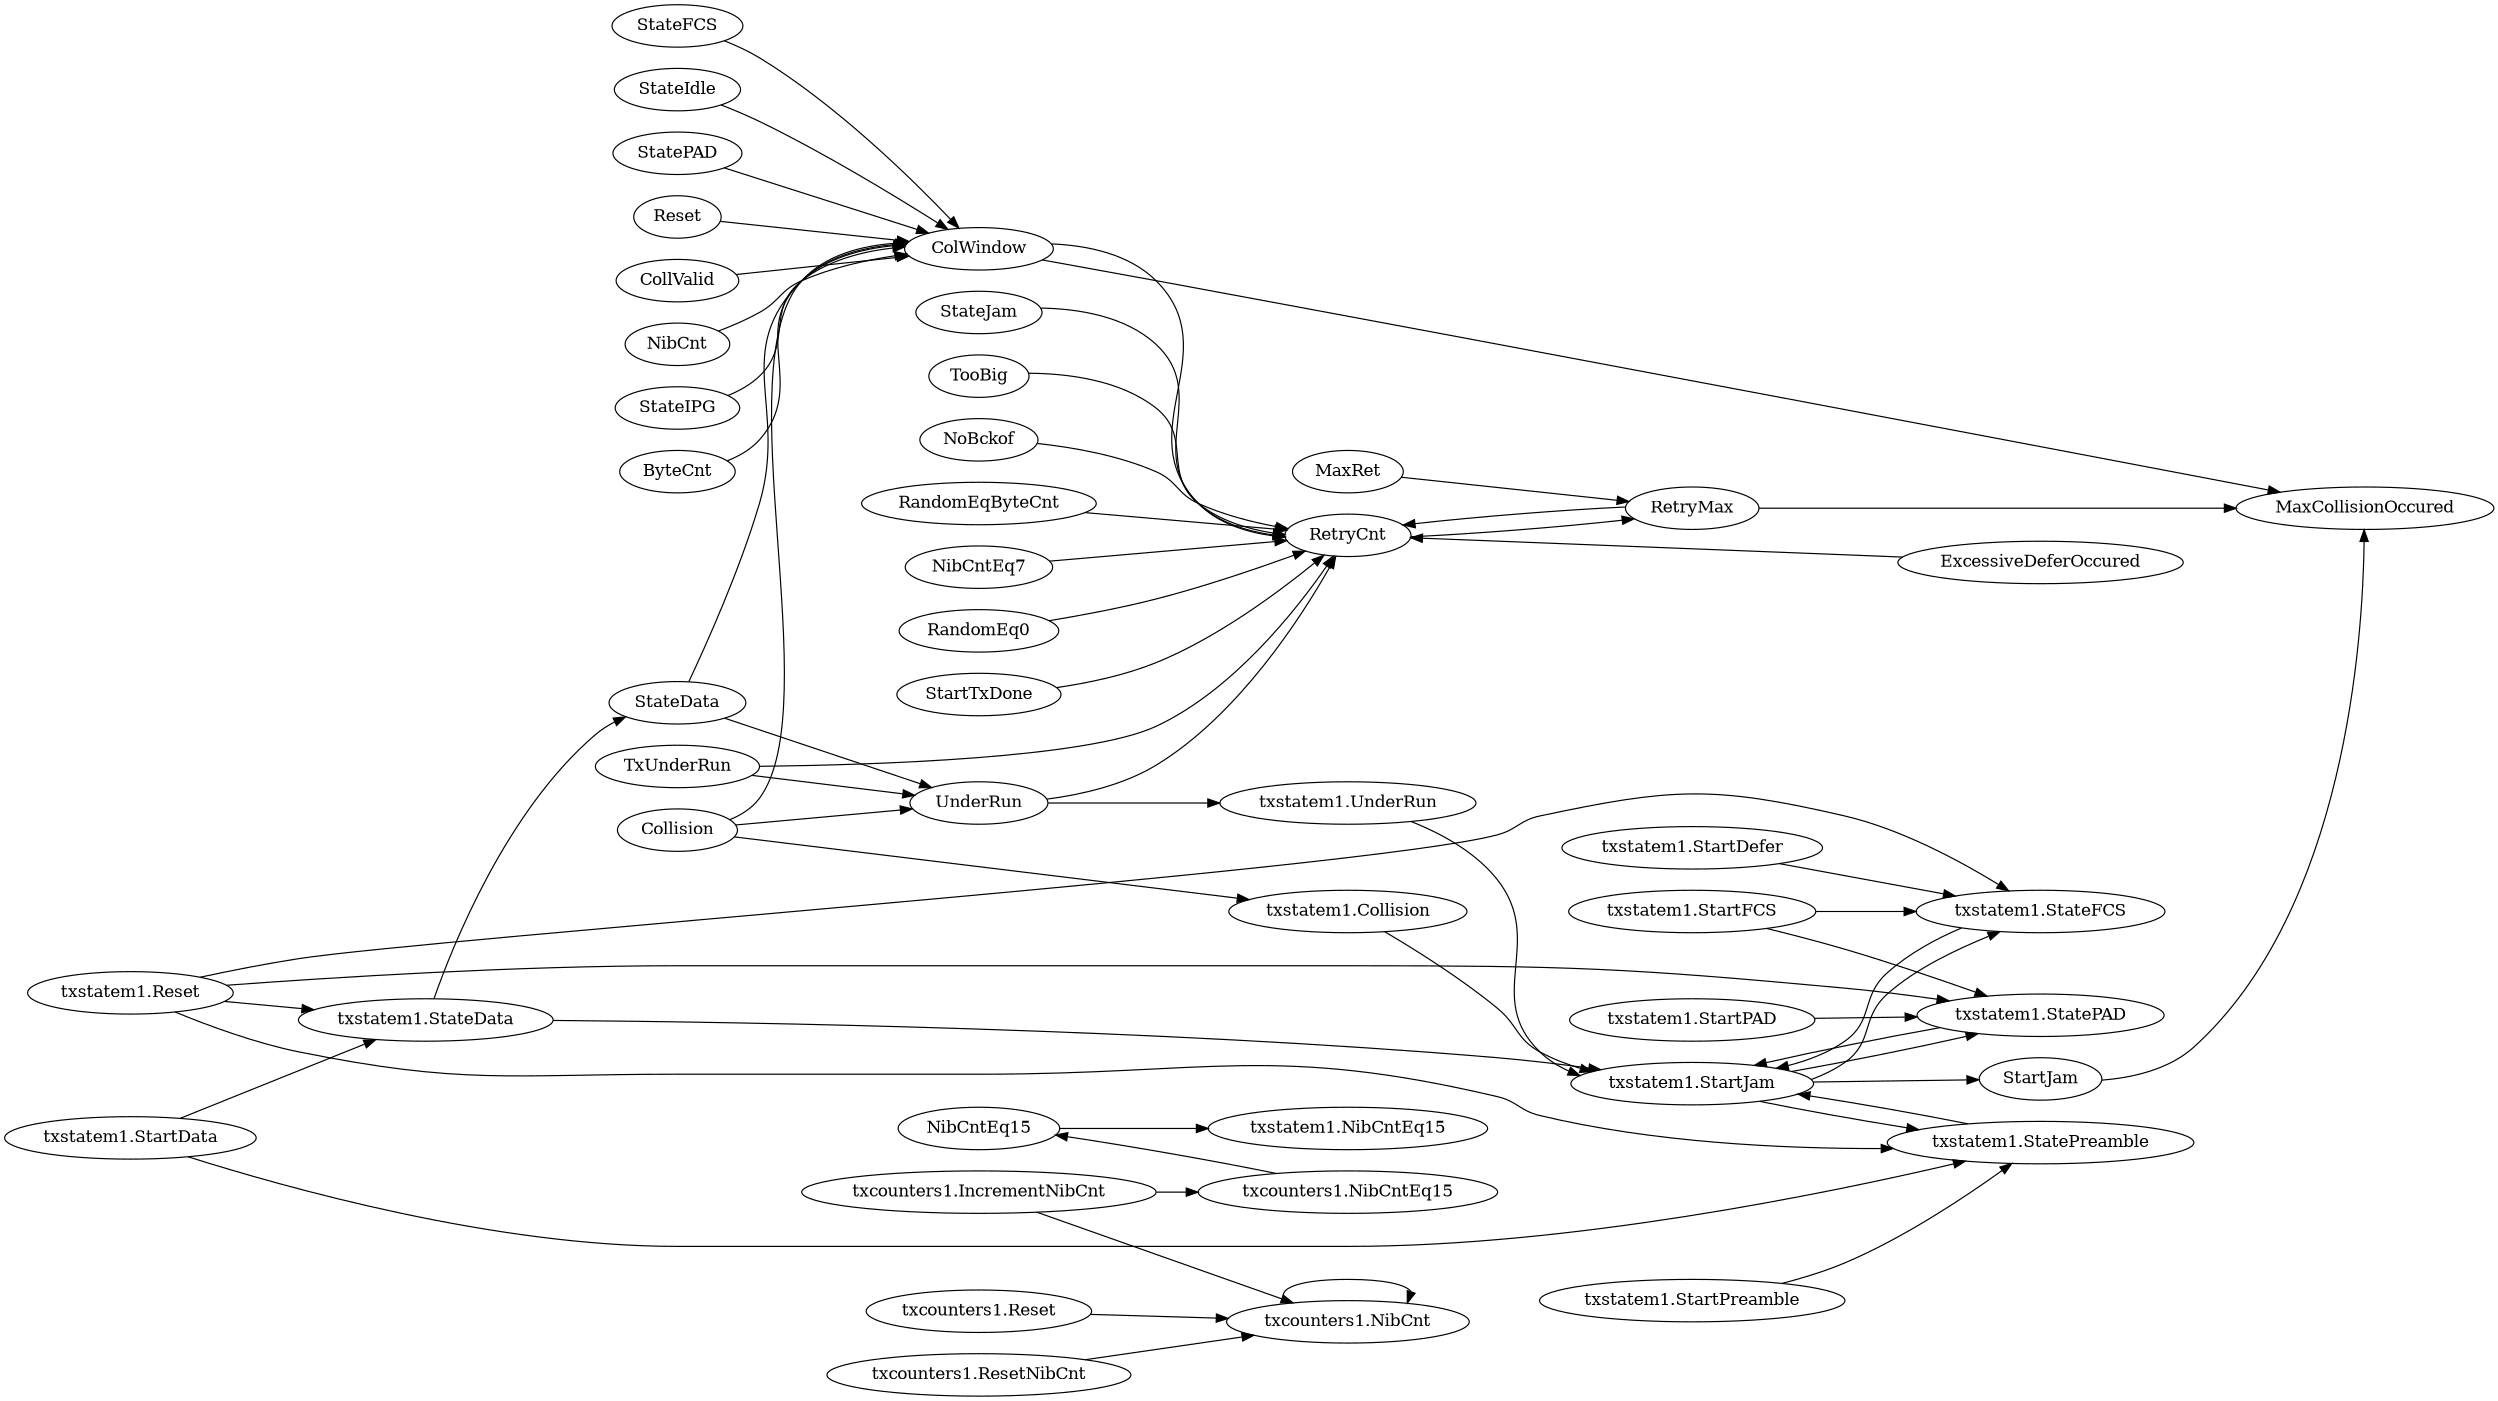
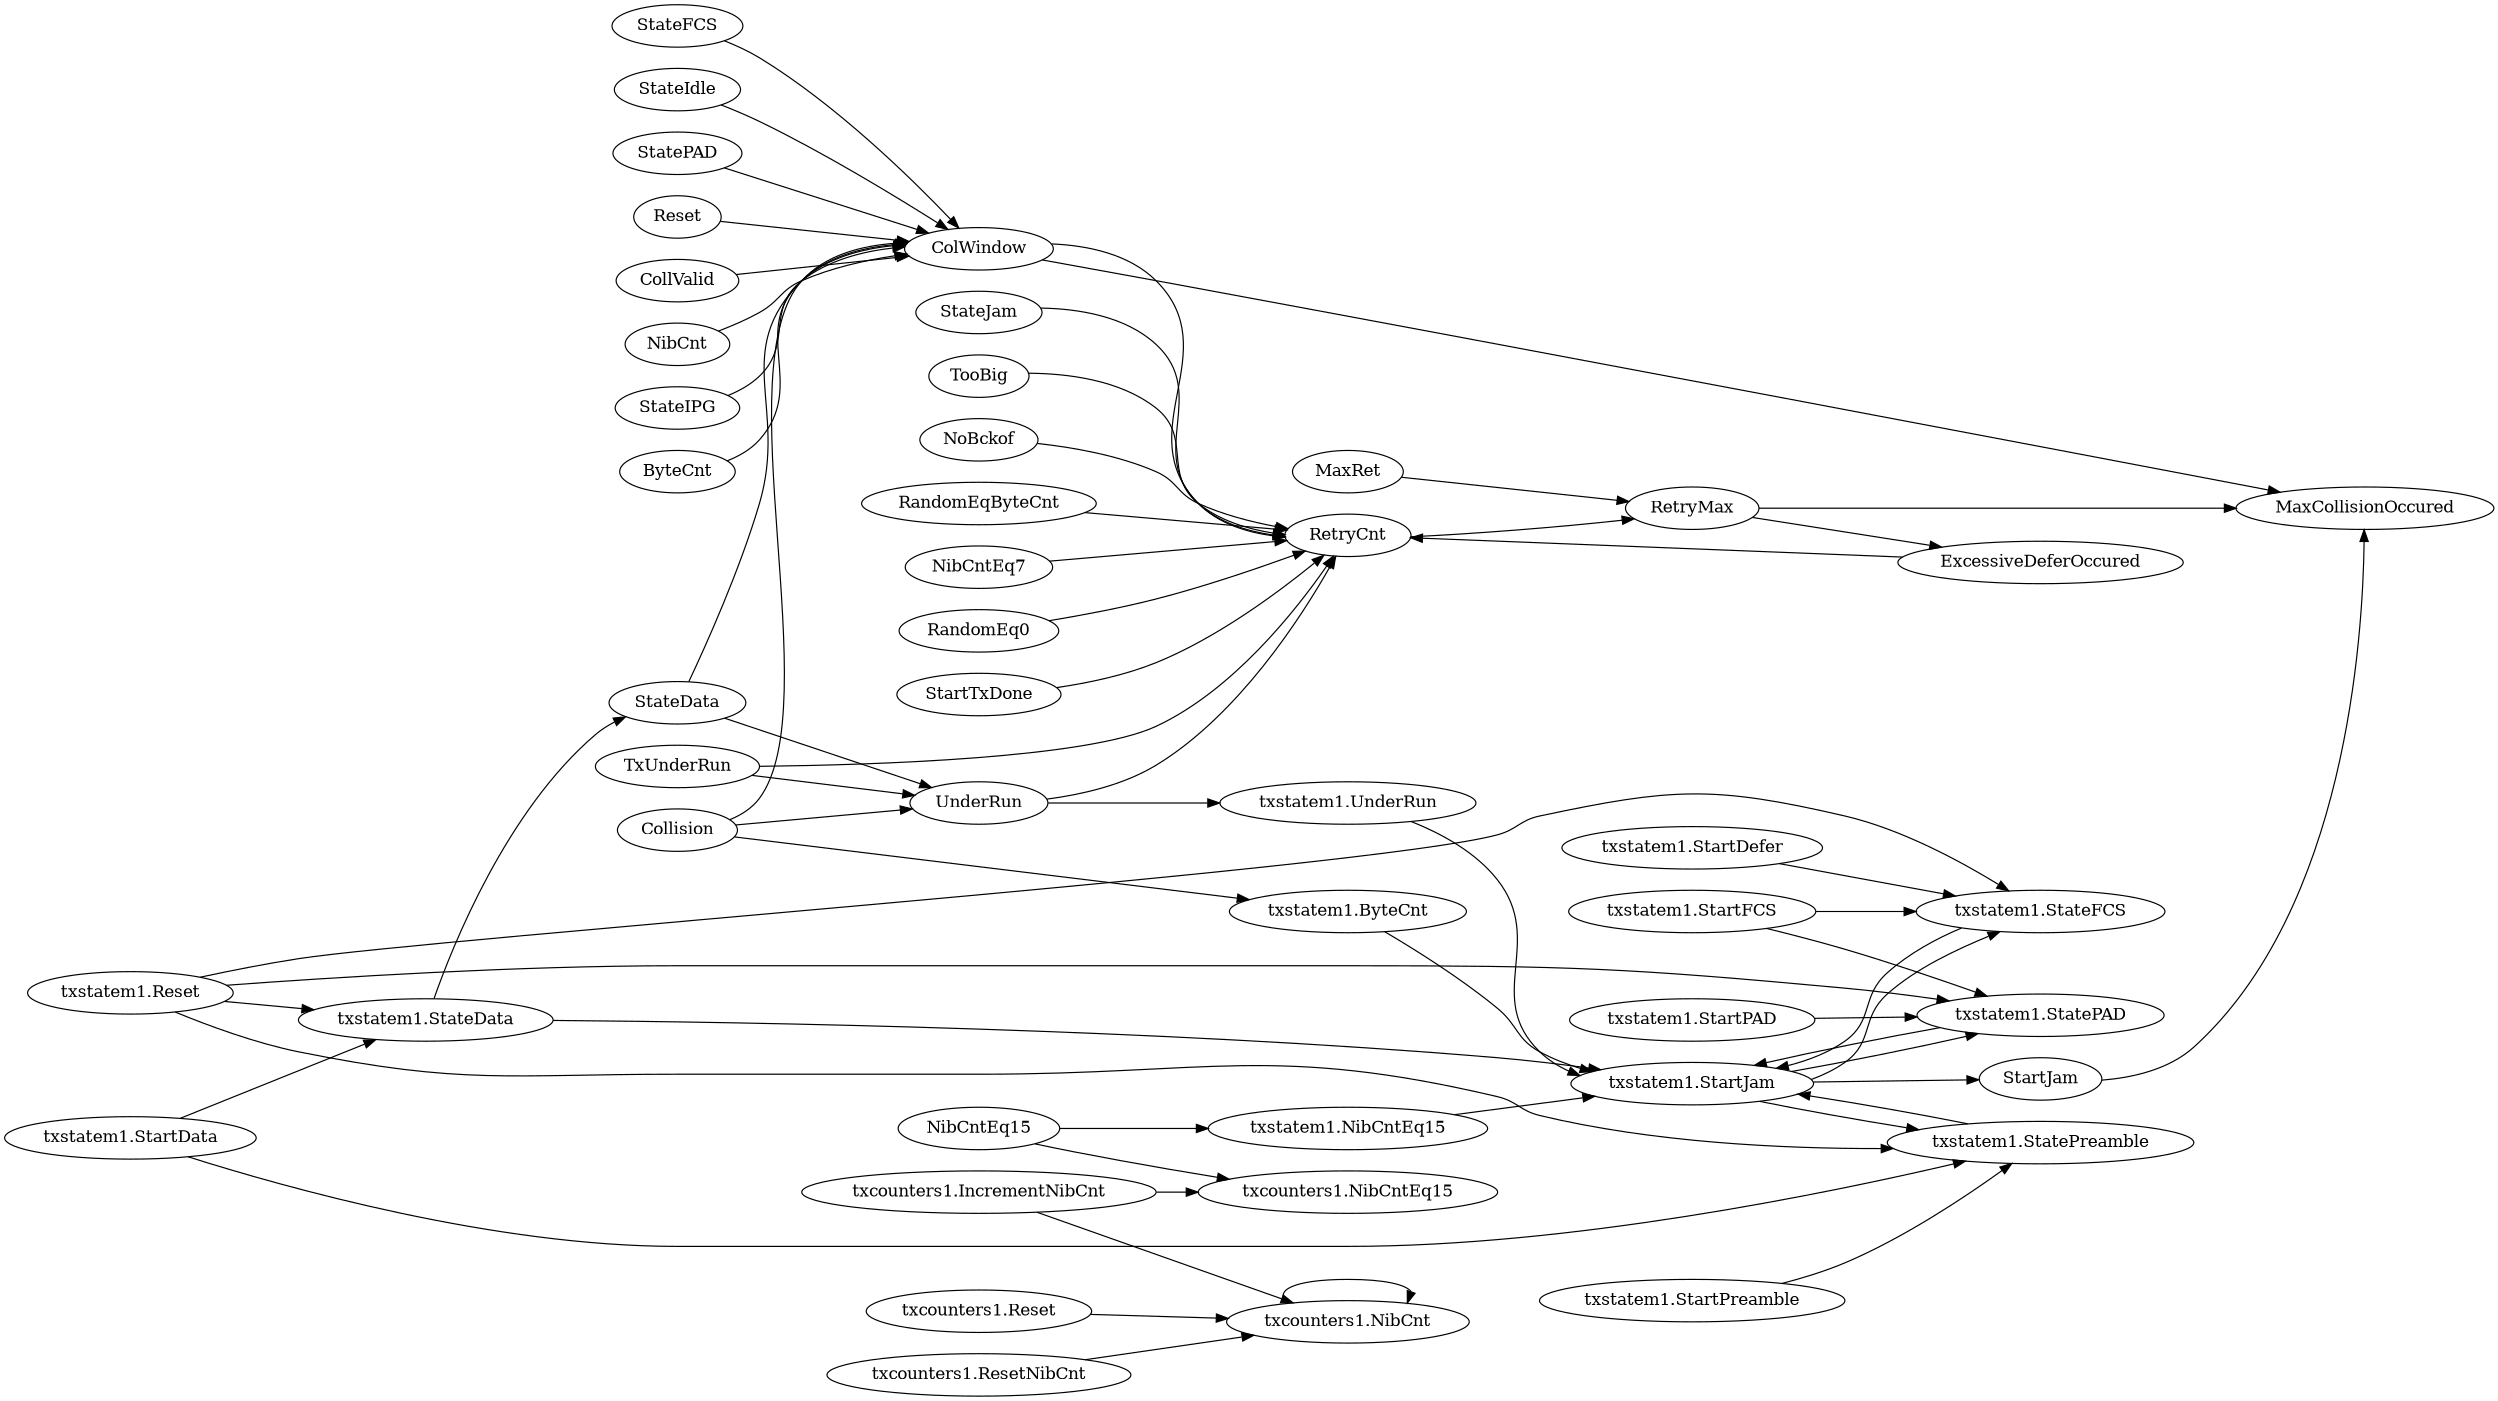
  digraph {
    rankdir=LR
    node [complexity=12]
    StateJam [complexity=23 importance=0.104177935349 rank=0.00452947544994]
    RetryCnt [complexity=7 importance=0.0334623456457 rank=0.00478033509224]
    RetryMax [complexity=16 importance=0.0746629451631 rank=0.00466643407269]
    MaxCollisionOccured [complexity=0 importance=0.00478095513228 rank=0.0]
    StateFCS [complexity=31 importance=0.226215721744 rank=0.00729728134657]
    ColWindow [complexity=23 importance=0.110766353781 rank=0.00481592842528]
    "txstatem1.StatePAD" [importance=0.0280289644827 rank=0.00233574704022]
    "txstatem1.StartJam" [complexity=14 importance=0.0619484309681 rank=0.0044248879263]
    "txstatem1.StateFCS" [importance=0.0258677281884 rank=0.0021556440157]
    StartJam [complexity=4 importance=0.00825116053217 rank=0.00206279013304]
    "txstatem1.StatePreamble" [importance=0.0257328445483 rank=0.00214440371236]
    "txcounters1.NibCnt" [complexity=16 importance=0.0675104042434 rank=0.00421940026522]
    "txcounters1.NibCntEq15" [importance=0.0296271996266 rank=0.00246893330222]
    NibCntEq15 [importance=0.0256114232454 rank=0.00213428527045]
    "txstatem1.NibCntEq15" [importance=0.0217756007123 rank=0.00181463339269]
    MaxRet [complexity=7 importance=0.0153510931504 rank=0.0021930133072]
    "txstatem1.StartFCS" [complexity=13 importance=0.0352923691617 rank=0.00271479762782]
    "txcounters1.Reset" [complexity=17 importance=0.205399403575 rank=0.0120823178573]
    "txstatem1.StateData" [complexity=16 importance=0.0325486282171 rank=0.00203428926357]
    StateData [complexity=16 importance=0.0281164512994 rank=0.00175727820621]
    UnderRun [importance=0.0249151795778 rank=0.00207626496482]
    "txstatem1.UnderRun" [importance=0.0215089137987 rank=0.00179240948322]
    TooBig [complexity=16 importance=0.072297817781 rank=0.00451861361132]
    "txstatem1.StartDefer" [complexity=14 importance=0.0762918551182 rank=0.00544941822273]
    StateIdle [complexity=25 importance=0.114271931539 rank=0.00457087726156]
    NoBckof [complexity=14 importance=0.036294229792 rank=0.00259244498514]
    "txcounters1.ResetNibCnt" [complexity=17 importance=0.152349821493 rank=0.00896175420549]
    RandomEqByteCnt [complexity=14 importance=0.0408705444697 rank=0.00291932460498]
    StatePAD [complexity=31 importance=0.225959276686 rank=0.00728900892534]
-   "txstatem1.Collision" [importance=0.0215320128085 rank=0.00179433440071]
+   "txstatem1.Collision" [importance=0.0215320128085 rank=0.00179433440071 label="txstatem1.ByteCnt"]
    ExcessiveDeferOccured [complexity=16 importance=0.0736772287982 rank=0.00460482679989]
    Reset [complexity=24 importance=0.335130945491 rank=0.0139637893954]
    TxUnderRun [complexity=16 importance=0.0277470637242 rank=0.00173419148276]
    CollValid [complexity=31 importance=0.224364591709 rank=0.00723756747449]
    NibCntEq7 [complexity=23 importance=0.10422285947 rank=0.00453142867261]
    NibCnt [complexity=31 importance=0.447081191507 rank=0.0144219739196]
    "txstatem1.StartPAD" [complexity=13 importance=0.0340889688399 rank=0.0026222283723]
    StateIPG [complexity=25 importance=0.115148085322 rank=0.00460592341287]
    RandomEq0 [complexity=14 importance=0.0391837049886 rank=0.00279883607061]
    "txstatem1.StartPreamble" [complexity=13 importance=0.0312398291124 rank=0.00240306377787]
    StartTxDone [complexity=16 importance=0.0741984526046 rank=0.00463740328779]
    Collision [importance=0.0243638969548 rank=0.00203032474623]
    "txstatem1.Reset" [complexity=17 importance=0.556194870536 rank=0.0327173453256]
    "txstatem1.StartData" [complexity=18 importance=0.04215448188 rank=0.00234191566]
    ByteCnt [complexity=31 importance=0.226018634453 rank=0.00729092369203]
    "txcounters1.IncrementNibCnt" [complexity=17 importance=0.0790734099169 rank=0.00465137705393]
    StateJam -> RetryCnt
    RetryCnt -> RetryMax
-   RetryMax -> RetryCnt
+   RetryMax -> ExcessiveDeferOccured
    RetryMax -> MaxCollisionOccured
    StateFCS -> ColWindow
    ColWindow -> RetryCnt
    ColWindow -> MaxCollisionOccured
    "txstatem1.StatePAD" -> "txstatem1.StartJam"
    "txstatem1.StartJam" -> "txstatem1.StatePAD"
    "txstatem1.StartJam" -> "txstatem1.StateFCS"
    "txstatem1.StartJam" -> StartJam
    "txstatem1.StartJam" -> "txstatem1.StatePreamble"
    "txstatem1.StateFCS" -> "txstatem1.StartJam"
    StartJam -> MaxCollisionOccured
    "txstatem1.StatePreamble" -> "txstatem1.StartJam"
    "txcounters1.NibCnt" -> "txcounters1.NibCnt"
-   "txcounters1.NibCntEq15" -> NibCntEq15
+   NibCntEq15 -> "txcounters1.NibCntEq15"
    NibCntEq15 -> "txstatem1.NibCntEq15"
+   "txstatem1.NibCntEq15" -> "txstatem1.StartJam"
    MaxRet -> RetryMax
    "txstatem1.StartFCS" -> "txstatem1.StatePAD"
    "txstatem1.StartFCS" -> "txstatem1.StateFCS"
    "txcounters1.Reset" -> "txcounters1.NibCnt"
    "txstatem1.StateData" -> "txstatem1.StartJam"
    "txstatem1.StateData" -> StateData
    StateData -> ColWindow
    StateData -> UnderRun
    UnderRun -> RetryCnt
    UnderRun -> "txstatem1.UnderRun"
    "txstatem1.UnderRun" -> "txstatem1.StartJam"
    TooBig -> RetryCnt
    "txstatem1.StartDefer" -> "txstatem1.StateFCS"
    StateIdle -> ColWindow
    NoBckof -> RetryCnt
    "txcounters1.ResetNibCnt" -> "txcounters1.NibCnt"
    RandomEqByteCnt -> RetryCnt
    StatePAD -> ColWindow
    "txstatem1.Collision" -> "txstatem1.StartJam"
    ExcessiveDeferOccured -> RetryCnt
    Reset -> ColWindow
    TxUnderRun -> RetryCnt
    TxUnderRun -> UnderRun
    CollValid -> ColWindow
    NibCntEq7 -> RetryCnt
    NibCnt -> ColWindow
    "txstatem1.StartPAD" -> "txstatem1.StatePAD"
    StateIPG -> ColWindow
    RandomEq0 -> RetryCnt
    "txstatem1.StartPreamble" -> "txstatem1.StatePreamble"
    StartTxDone -> RetryCnt
    Collision -> ColWindow
    Collision -> UnderRun
    Collision -> "txstatem1.Collision"
    "txstatem1.Reset" -> "txstatem1.StatePAD"
    "txstatem1.Reset" -> "txstatem1.StateFCS"
    "txstatem1.Reset" -> "txstatem1.StatePreamble"
    "txstatem1.Reset" -> "txstatem1.StateData"
    "txstatem1.StartData" -> "txstatem1.StatePreamble"
    "txstatem1.StartData" -> "txstatem1.StateData"
    ByteCnt -> ColWindow
    "txcounters1.IncrementNibCnt" -> "txcounters1.NibCnt"
    "txcounters1.IncrementNibCnt" -> "txcounters1.NibCntEq15"
  }
